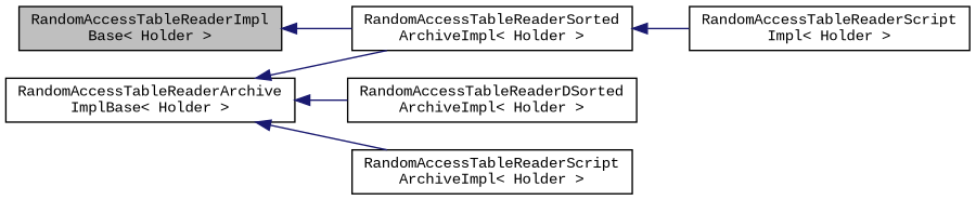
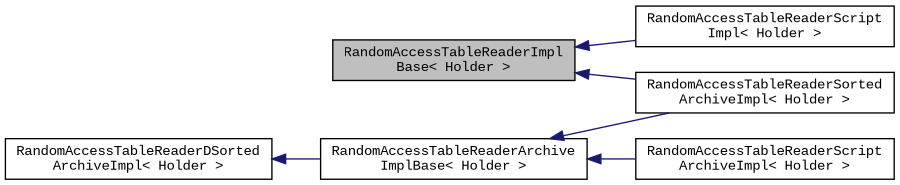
  digraph {
    fontname="Liberation Mono"
    rankdir=LR
    node [color=black fillcolor=white fontname="Liberation Mono" fontsize=10 shape=record style=filled]
    edge [color=midnightblue dir=back fontname="Liberation Mono" fontsize=10 labelfontname=Helvetica labelfontsize=10 style=solid]
    n1 [fillcolor=grey75 fontcolor=black height=0.2 label="RandomAccessTableReaderImpl\lBase\< Holder \>" width=0.4]
    n2 [height=0.2 label="RandomAccessTableReaderScript\lImpl\< Holder \>" width=0.4]
    n3 [height=0.2 label="RandomAccessTableReaderSorted\lArchiveImpl\< Holder \>" width=0.4]
    n4 [height=0.2 label="RandomAccessTableReaderArchive\lImplBase\< Holder \>" width=0.4]
    n5 [height=0.2 label="RandomAccessTableReaderDSorted\lArchiveImpl\< Holder \>" width=0.4]
    n6 [height=0.2 label="RandomAccessTableReaderScript\lArchiveImpl\< Holder \>" width=0.4]
-   n3 -> n2
+   n1 -> n2
    n1 -> n3
    n4 -> n3
-   n4 -> n5
+   n5 -> n4
    n4 -> n6
  }
